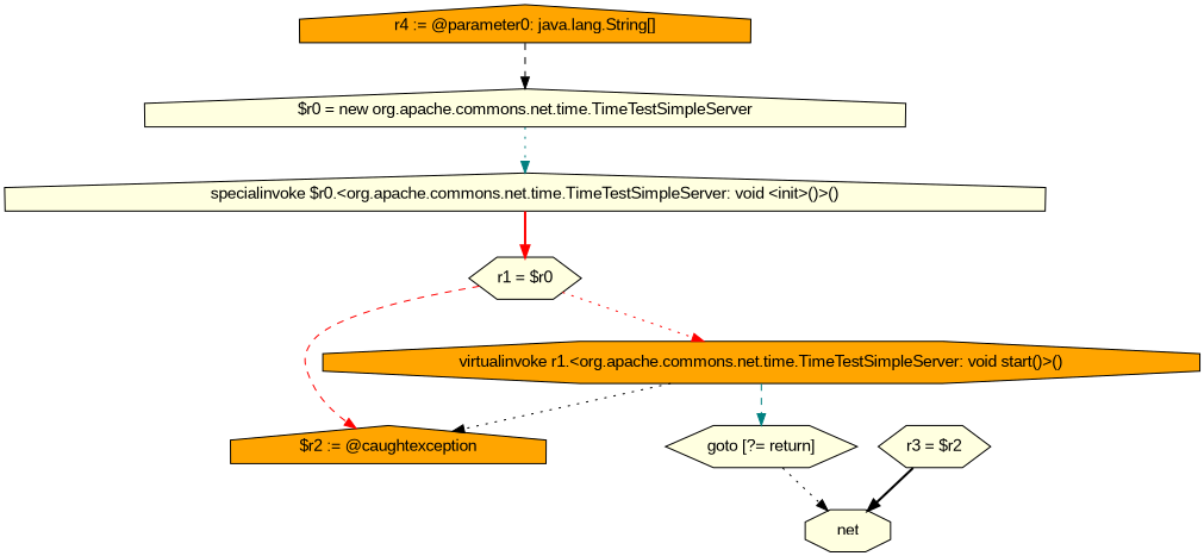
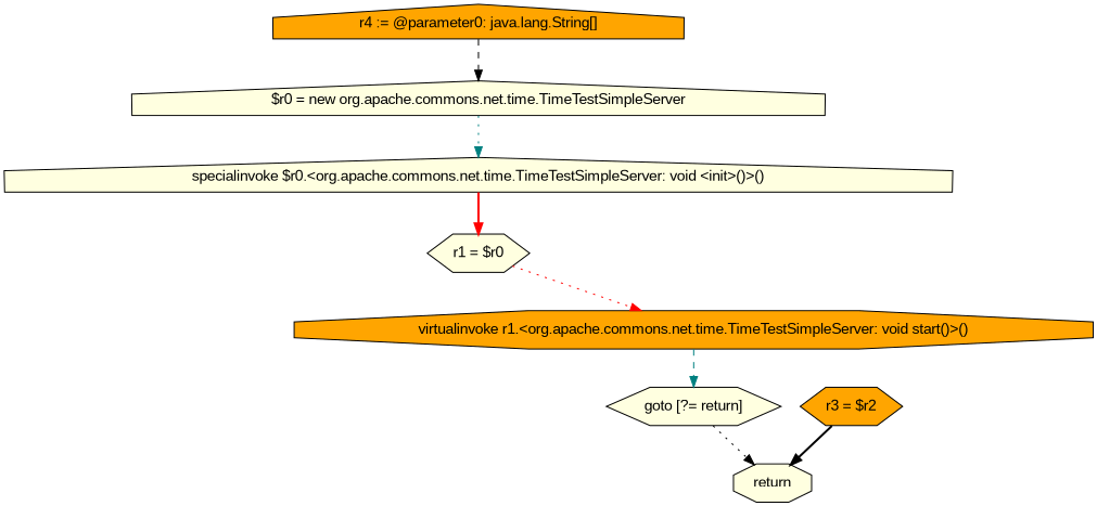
  digraph {
    fontname="Liberation Sans"
    node [fillcolor=lightyellow fontname="Liberation Sans" shape=house style=filled]
    edge [color=black fontname="Liberation Sans" style=dotted]
    "r4 := @parameter0: java.lang.String[]" [fillcolor=orange]
    "$r0 = new org.apache.commons.net.time.TimeTestSimpleServer"
    "specialinvoke $r0.<org.apache.commons.net.time.TimeTestSimpleServer: void <init>()>()"
    "r1 = $r0" [shape=hexagon]
    "virtualinvoke r1.<org.apache.commons.net.time.TimeTestSimpleServer: void start()>()" [fillcolor=orange shape=octagon]
-   "$r2 := @caughtexception" [fillcolor=orange]
    "goto [?= return]" [shape=hexagon]
-   return [shape=octagon label=net]
-   "r3 = $r2" [shape=hexagon]
+   return [shape=octagon]
+   "r3 = $r2" [fillcolor=orange shape=hexagon]
    "r4 := @parameter0: java.lang.String[]" -> "$r0 = new org.apache.commons.net.time.TimeTestSimpleServer" [style=dashed]
    "$r0 = new org.apache.commons.net.time.TimeTestSimpleServer" -> "specialinvoke $r0.<org.apache.commons.net.time.TimeTestSimpleServer: void <init>()>()" [color=teal]
    "specialinvoke $r0.<org.apache.commons.net.time.TimeTestSimpleServer: void <init>()>()" -> "r1 = $r0" [color=red style=bold]
    "r1 = $r0" -> "virtualinvoke r1.<org.apache.commons.net.time.TimeTestSimpleServer: void start()>()" [color=red]
-   "r1 = $r0" -> "$r2 := @caughtexception" [color=red style=dashed]
-   "virtualinvoke r1.<org.apache.commons.net.time.TimeTestSimpleServer: void start()>()" -> "$r2 := @caughtexception"
    "virtualinvoke r1.<org.apache.commons.net.time.TimeTestSimpleServer: void start()>()" -> "goto [?= return]" [color=teal style=dashed]
    "goto [?= return]" -> return
    "r3 = $r2" -> return [style=bold]
  }
